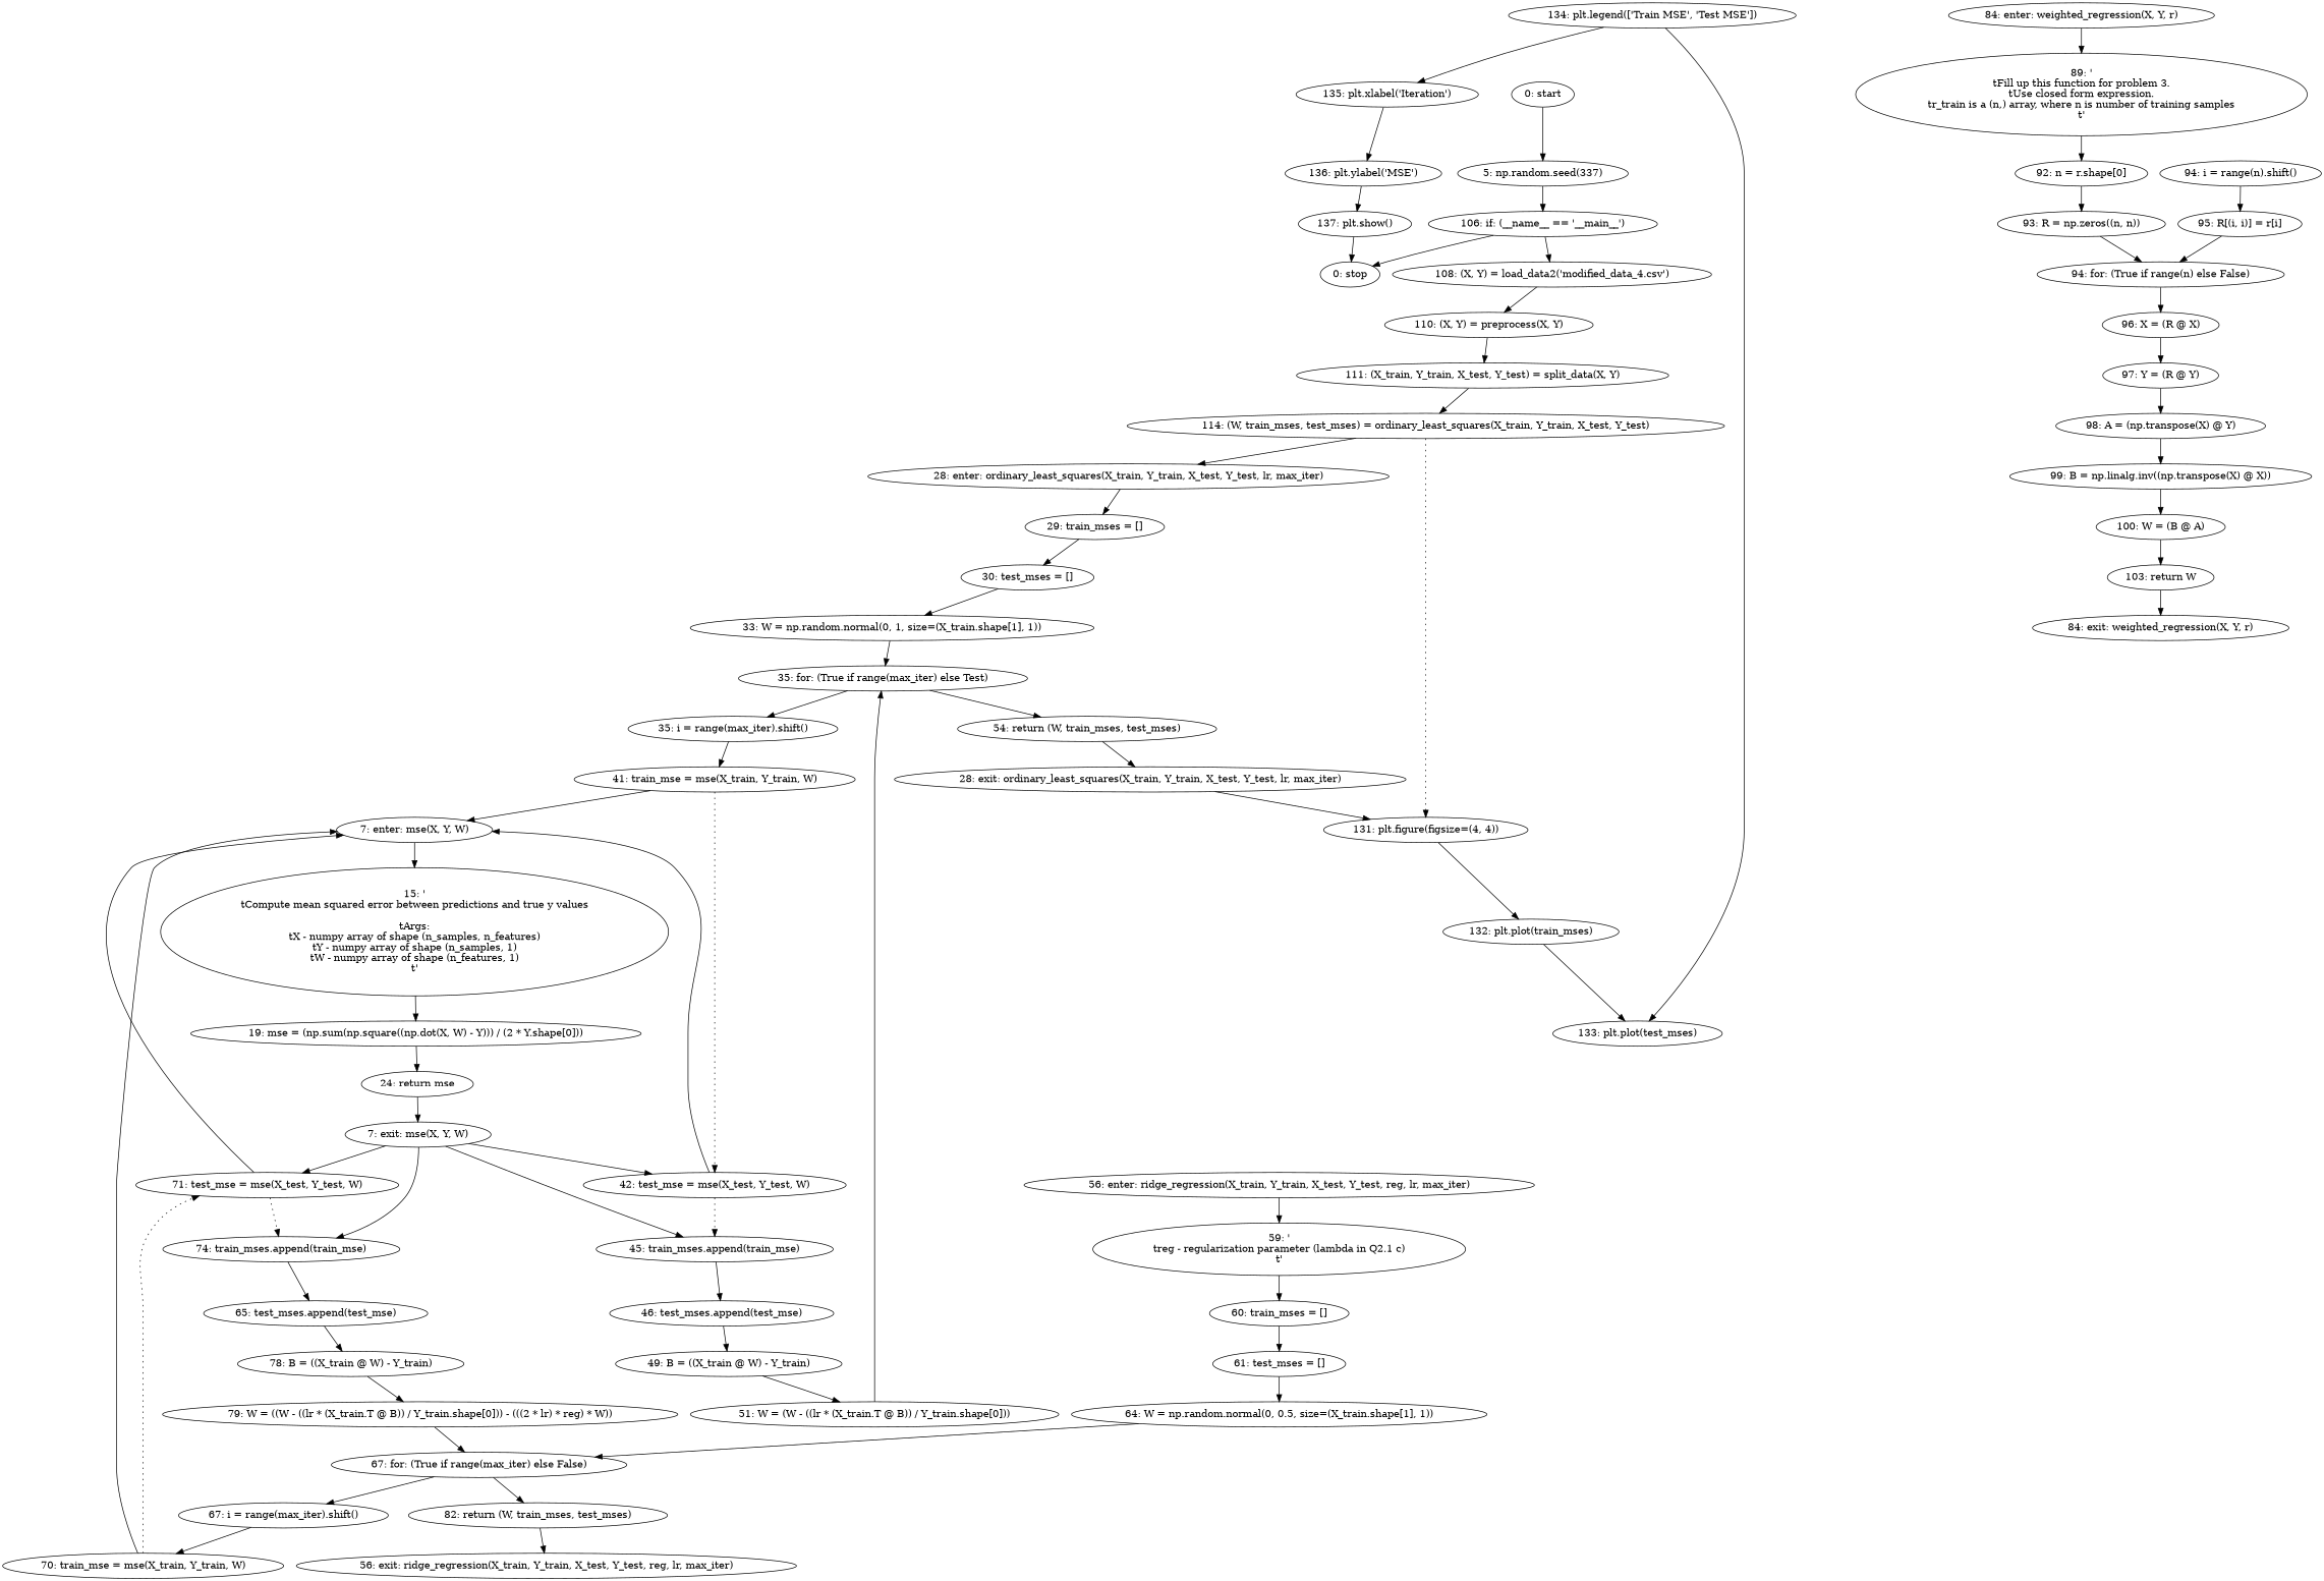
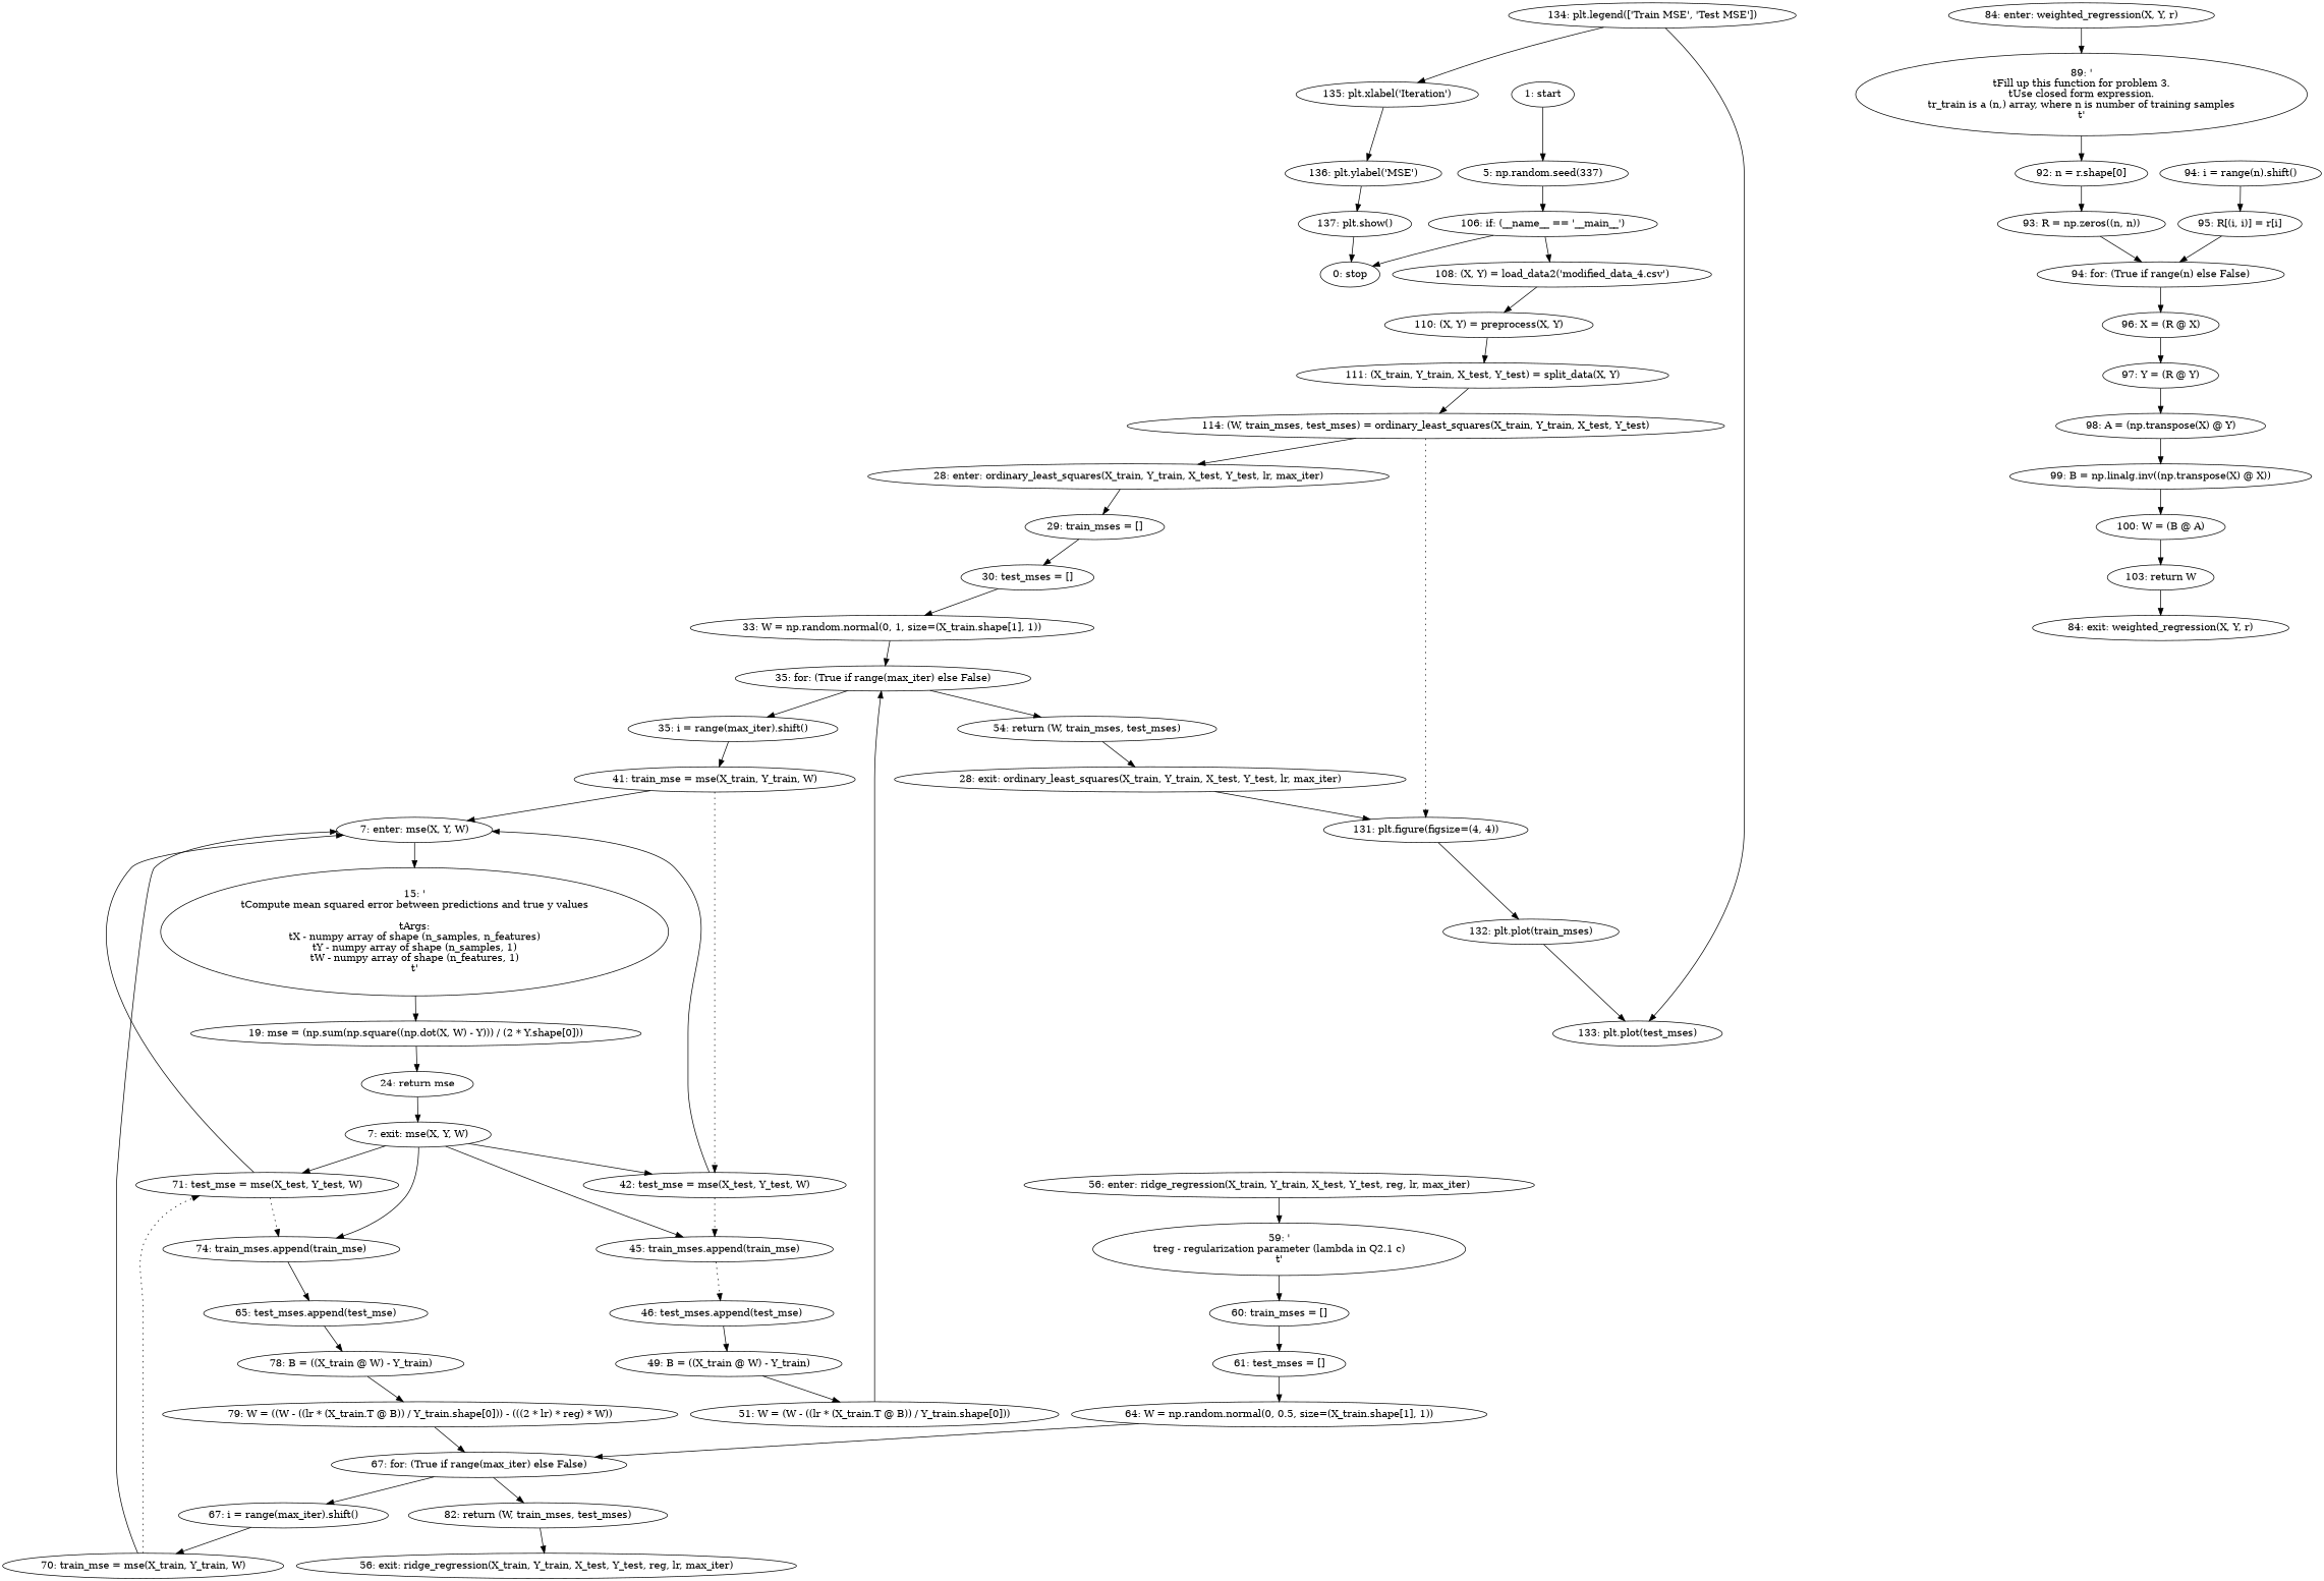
  strict digraph {
-   n1 [label="0: start"]
+   n1 [label="1: start"]
    n2 [label="5: np.random.seed(337)"]
    n3 [label="106: if: (__name__ == '__main__')"]
    n4 [label="108: (X, Y) = load_data2('modified_data_4.csv')"]
    n5 [label="0: stop"]
    n6 [label="110: (X, Y) = preprocess(X, Y)"]
    n7 [label="111: (X_train, Y_train, X_test, Y_test) = split_data(X, Y)"]
    n8 [label="7: enter: mse(X, Y, W)"]
    n9 [label="15: '\n\tCompute mean squared error between predictions and true y values\n\n\tArgs:\n\tX - numpy array of shape (n_samples, n_features)\n\tY - numpy array of shape (n_samples, 1)\n\tW - numpy array of shape (n_features, 1)\n\t'"]
    n10 [label="19: mse = (np.sum(np.square((np.dot(X, W) - Y))) / (2 * Y.shape[0]))"]
    n11 [label="24: return mse"]
    n12 [label="7: exit: mse(X, Y, W)"]
    n13 [label="41: train_mse = mse(X_train, Y_train, W)"]
    n14 [label="42: test_mse = mse(X_test, Y_test, W)"]
    n15 [label="45: train_mses.append(train_mse)"]
    n16 [label="46: test_mses.append(test_mse)"]
    n17 [label="49: B = ((X_train @ W) - Y_train)"]
    n18 [label="51: W = (W - ((lr * (X_train.T @ B)) / Y_train.shape[0]))"]
    n19 [label="70: train_mse = mse(X_train, Y_train, W)"]
    n20 [label="71: test_mse = mse(X_test, Y_test, W)"]
    n21 [label="74: train_mses.append(train_mse)"]
    n22 [label="65: test_mses.append(test_mse)"]
    n23 [label="78: B = ((X_train @ W) - Y_train)"]
    n24 [label="79: W = ((W - ((lr * (X_train.T @ B)) / Y_train.shape[0])) - (((2 * lr) * reg) * W))"]
    n25 [label="28: enter: ordinary_least_squares(X_train, Y_train, X_test, Y_test, lr, max_iter)"]
    n26 [label="29: train_mses = []"]
    n27 [label="30: test_mses = []"]
    n28 [label="33: W = np.random.normal(0, 1, size=(X_train.shape[1], 1))"]
-   n29 [label="35: for: (True if range(max_iter) else Test)"]
+   n29 [label="35: for: (True if range(max_iter) else False)"]
    n30 [label="114: (W, train_mses, test_mses) = ordinary_least_squares(X_train, Y_train, X_test, Y_test)"]
    n31 [label="131: plt.figure(figsize=(4, 4))"]
    n32 [label="132: plt.plot(train_mses)"]
    n33 [label="133: plt.plot(test_mses)"]
    n34 [label="28: exit: ordinary_least_squares(X_train, Y_train, X_test, Y_test, lr, max_iter)"]
    n35 [label="54: return (W, train_mses, test_mses)"]
    n36 [label="35: i = range(max_iter).shift()"]
    n37 [label="56: enter: ridge_regression(X_train, Y_train, X_test, Y_test, reg, lr, max_iter)"]
    n38 [label="59: '\n\treg - regularization parameter (lambda in Q2.1 c)\n\t'"]
    n39 [label="60: train_mses = []"]
    n40 [label="61: test_mses = []"]
    n41 [label="64: W = np.random.normal(0, 0.5, size=(X_train.shape[1], 1))"]
    n42 [label="56: exit: ridge_regression(X_train, Y_train, X_test, Y_test, reg, lr, max_iter)"]
    n43 [label="82: return (W, train_mses, test_mses)"]
    n44 [label="67: for: (True if range(max_iter) else False)"]
    n45 [label="67: i = range(max_iter).shift()"]
    n46 [label="84: enter: weighted_regression(X, Y, r)"]
    n47 [label="89: '\n\tFill up this function for problem 3.\n\tUse closed form expression.\n\tr_train is a (n,) array, where n is number of training samples\n\t'"]
    n48 [label="92: n = r.shape[0]"]
    n49 [label="93: R = np.zeros((n, n))"]
    n50 [label="94: for: (True if range(n) else False)"]
    n51 [label="84: exit: weighted_regression(X, Y, r)"]
    n52 [label="103: return W"]
    n53 [label="96: X = (R @ X)"]
    n54 [label="94: i = range(n).shift()"]
    n55 [label="95: R[(i, i)] = r[i]"]
    n56 [label="97: Y = (R @ Y)"]
    n57 [label="98: A = (np.transpose(X) @ Y)"]
    n58 [label="99: B = np.linalg.inv((np.transpose(X) @ X))"]
    n59 [label="100: W = (B @ A)"]
    n60 [label="134: plt.legend(['Train MSE', 'Test MSE'])"]
    n61 [label="135: plt.xlabel('Iteration')"]
    n62 [label="136: plt.ylabel('MSE')"]
    n63 [label="137: plt.show()"]
    n1 -> n2
    n2 -> n3
    n3 -> n4
    n3 -> n5
    n4 -> n6
    n6 -> n7
    n7 -> n30
    n8 -> n9
    n9 -> n10
    n10 -> n11
    n11 -> n12
    n12 -> n14
    n12 -> n15
    n12 -> n20
    n12 -> n21
    n13 -> n8
    n13 -> n14 [style=dotted weight=100]
    n14 -> n8
    n14 -> n15 [style=dotted weight=100]
-   n15 -> n16
+   n15 -> n16 [style=dotted]
    n16 -> n17
    n17 -> n18
    n18 -> n29
    n19 -> n8
    n19 -> n20 [style=dotted weight=100]
    n20 -> n8
    n20 -> n21 [style=dotted weight=100]
    n21 -> n22
    n22 -> n23
    n23 -> n24
    n24 -> n44
    n25 -> n26
    n26 -> n27
    n27 -> n28
    n28 -> n29
    n29 -> n35
    n29 -> n36
    n30 -> n25
    n30 -> n31 [style=dotted weight=100]
    n31 -> n32
    n32 -> n33
    n34 -> n31
    n35 -> n34
    n36 -> n13
    n37 -> n38
    n38 -> n39
    n39 -> n40
    n40 -> n41
    n41 -> n44
    n43 -> n42
    n44 -> n43
    n44 -> n45
    n45 -> n19
    n46 -> n47
    n47 -> n48
    n48 -> n49
    n49 -> n50
    n50 -> n53
    n52 -> n51
    n53 -> n56
    n54 -> n55
    n55 -> n50
    n56 -> n57
    n57 -> n58
    n58 -> n59
    n59 -> n52
    n60 -> n33
    n60 -> n61
    n61 -> n62
    n62 -> n63
    n63 -> n5
  }
